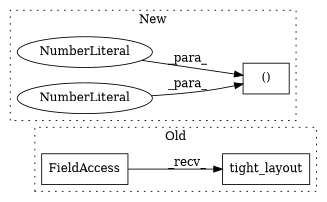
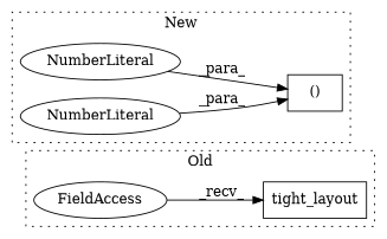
  digraph {
    rankdir=LR
    node [a=34 l=1 s=1624 shape=box]
    n1 [a=32 l=14 label=tight_layout s=2753]
-   n2 [a=22 l=4 label=FieldAccess s=2748]
+   n2 [a=22 l=4 label=FieldAccess s=2748 shape=ellipse]
    n3 [a=106 l=15 label="()"]
    n4 [label=NumberLiteral shape=ellipse]
    n5 [label=NumberLiteral s=1638 shape=ellipse]
    subgraph cluster_1 {
      label=Old
      style=dotted
      n1
      n2
    }
    subgraph cluster_2 {
      label=New
      style=dotted
      n3
      n4
      n5
    }
    n2 -> n1 [label=_recv_]
    n4 -> n3 [label=_para_]
    n5 -> n3 [label=_para_]
  }
